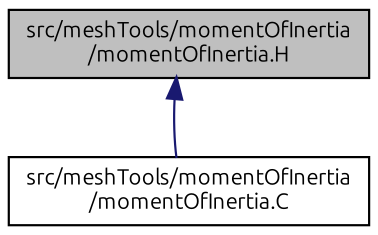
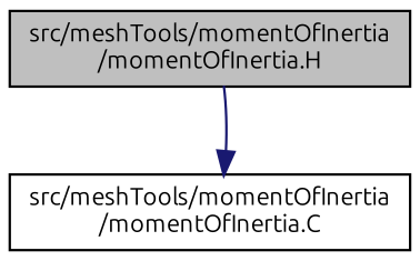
  digraph {
    fontname=Ubuntu
    node [color=black fontname=Ubuntu fontsize=10 shape=record]
    n1 [fillcolor=grey75 fontcolor=black height=0.2 label="src/meshTools/momentOfInertia\l/momentOfInertia.H" style=filled width=0.4]
    n2 [height=0.2 label="src/meshTools/momentOfInertia\l/momentOfInertia.C" width=0.4]
-   n1 -> n2 [color=midnightblue dir=back fontname=Ubuntu fontsize=10 labelfontname=Helvetica labelfontsize=10 style=solid]
+   n2 -> n1 [color=midnightblue dir=back fontname=Ubuntu fontsize=10 labelfontname=Helvetica labelfontsize=10 style=solid]
  }
